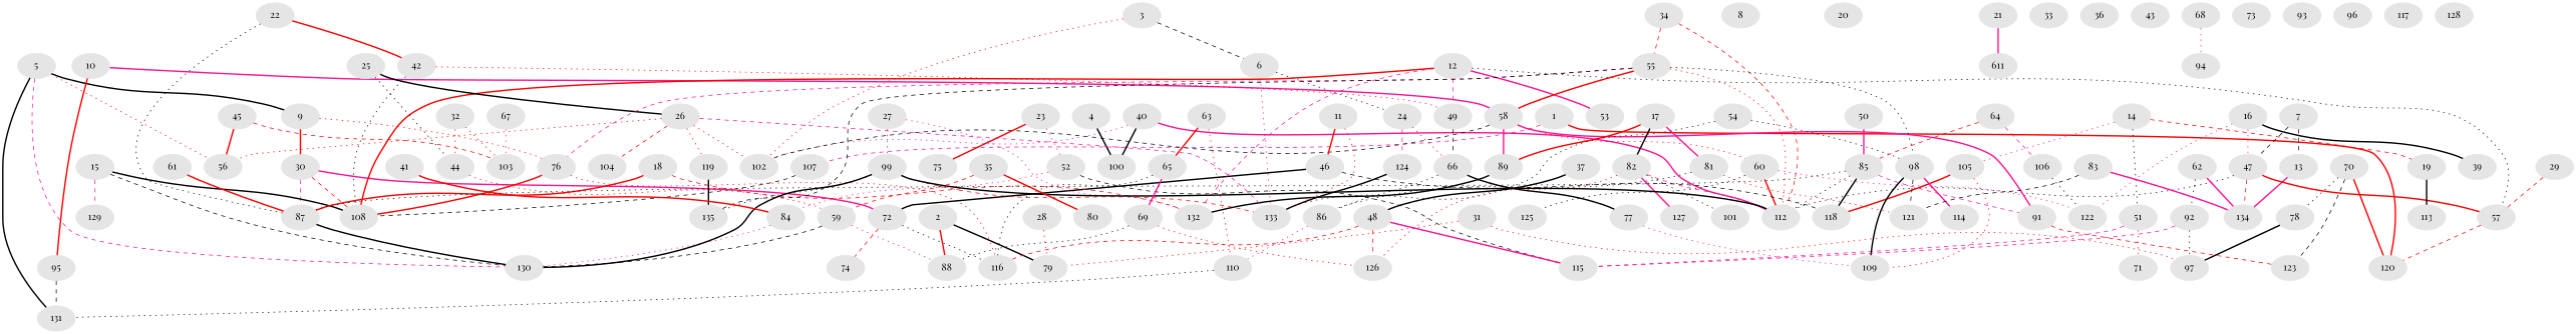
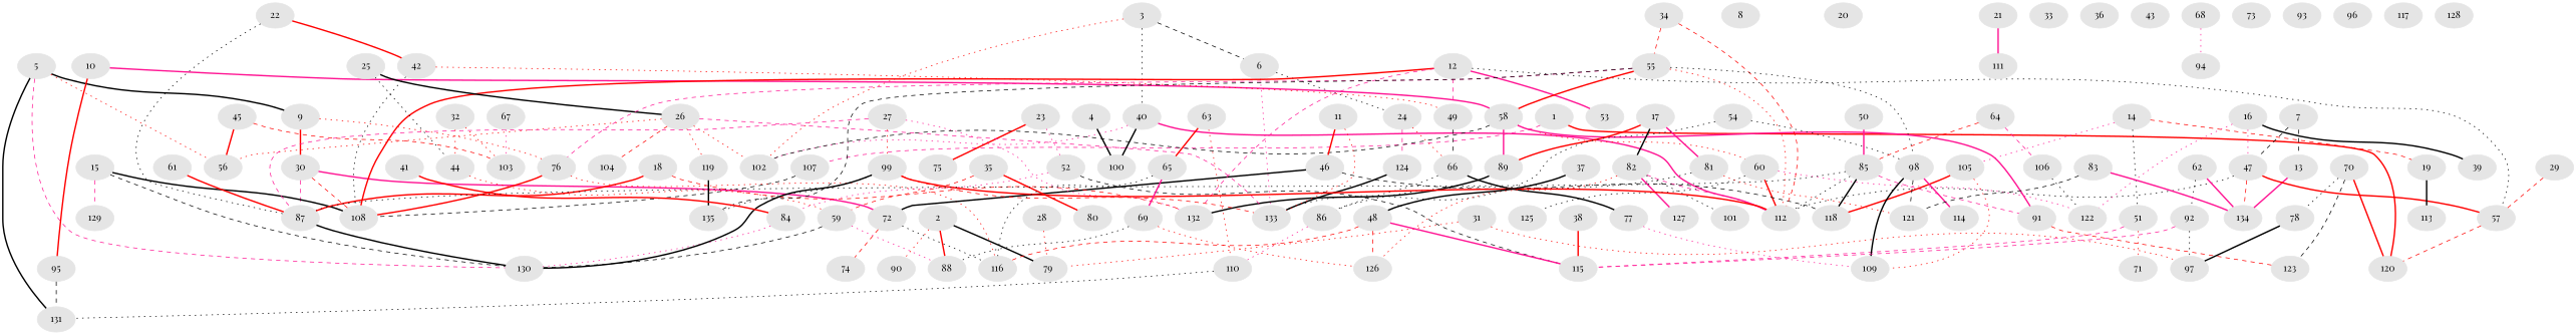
  graph {
    fontname="Playfair Display"
    node [color=gray90 fontname="Playfair Display" style=filled]
    edge [color=red fontname="Playfair Display" style=dotted]
    1
    107
    120
    108
    2
    79
    88
+   90
    3
    6
    40
    102
    24
    133
    100
    112
    4
    5
    9
    56
    130
    131
    30
    76
    66
    124
    7
    13
    47
    134
    57
    8
    87
    72
    116
    10
    58
    95
    89
    60
    91
    11
    46
    118
    12
    49
    53
    132
    14
    19
    51
    105
    113
    115
    71
    109
    15
    129
    16
    39
    122
    17
    81
    82
    86
    121
    126
    101
    127
    18
    20
    21
-   111 [label=611]
+   111
    22
    42
    23
    52
    75
    84
    77
    25
    26
    44
    104
    119
    59
    135
    27
    99
    28
    29
    74
    31
    97
    32
    103
    33
    34
    55
    98
    35
    80
    36
    37
    48
+   38
    92
    41
    43
    45
    50
    85
    54
    114
    125
    123
    61
    62
    63
    65
    110
    69
    64
    106
    67
    68
    94
    70
    78
    73
    83
    93
    96
    117
    128
    1 -- 107 [color=deeppink style=dashed]
    1 -- 120 [style=bold]
    107 -- 108 [color=black style=dashed]
    2 -- 79 [color=black style=bold]
    2 -- 88 [style=bold]
+   2 -- 90
    3 -- 6 [color=black style=dashed]
+   3 -- 40 [color=black]
    3 -- 102
    6 -- 24 [color=black]
    6 -- 133 [color=deeppink]
    40 -- 102 [color=deeppink]
    40 -- 100 [color=black style=bold]
    40 -- 112 [color=deeppink style=bold]
    24 -- 66
    24 -- 124 [color=deeppink style=dashed]
    4 -- 100 [color=black style=bold]
    5 -- 9 [color=black style=bold]
    5 -- 56
    5 -- 130 [color=deeppink style=dashed]
    5 -- 131 [color=black style=bold]
    9 -- 30 [style=bold]
    9 -- 76
    30 -- 108 [style=dashed]
    30 -- 87 [color=deeppink style=dashed]
    30 -- 72 [color=deeppink style=bold]
    76 -- 108 [style=bold]
    76 -- 116
    66 -- 86 [color=black]
    66 -- 77 [color=black style=bold]
    124 -- 133 [color=black style=bold]
    7 -- 13 [color=black style=dashed]
    7 -- 47 [color=black style=dashed]
    13 -- 134 [color=deeppink style=bold]
    47 -- 112 [color=black]
    47 -- 134 [style=dashed]
    47 -- 57 [style=bold]
    57 -- 120 [style=dashed]
    87 -- 130 [color=black style=bold]
    72 -- 116 [color=black]
    72 -- 74 [style=dashed]
    10 -- 58 [color=deeppink style=bold]
    10 -- 95 [style=bold]
    58 -- 102 [color=black style=dashed]
    58 -- 89 [color=deeppink style=bold]
    58 -- 60
    58 -- 91 [color=deeppink style=bold]
    95 -- 131 [color=black style=dashed]
    89 -- 132 [color=black style=bold]
    60 -- 112 [style=bold]
    60 -- 122 [color=deeppink]
    60 -- 125 [color=black]
    91 -- 123 [style=dashed]
    11 -- 133
    11 -- 46 [style=bold]
    46 -- 72 [color=black style=bold]
    46 -- 118 [color=black style=dashed]
    12 -- 108 [style=bold]
    12 -- 57 [color=black]
    12 -- 49 [color=deeppink style=dashed]
    12 -- 53 [color=deeppink style=bold]
    12 -- 132 [color=deeppink style=dashed]
    49 -- 66 [color=black style=dashed]
    14 -- 19 [style=dashed]
    14 -- 51 [color=black]
    14 -- 105 [color=deeppink]
    19 -- 113 [color=black style=bold]
    51 -- 115 [color=deeppink style=dashed]
    51 -- 71
    105 -- 118 [style=bold]
    105 -- 109
    15 -- 108 [color=black style=bold]
    15 -- 130 [color=black style=dashed]
    15 -- 129 [color=deeppink style=dashed]
    16 -- 47 [color=deeppink]
    16 -- 39 [color=black style=bold]
    16 -- 122 [color=deeppink]
    17 -- 89 [style=bold]
    17 -- 81 [color=deeppink style=bold]
    17 -- 82 [color=black style=bold]
    81 -- 86 [color=black]
    81 -- 121
    82 -- 112 [color=deeppink style=dashed]
    82 -- 126
    82 -- 101 [color=black]
    82 -- 127 [color=deeppink style=bold]
    86 -- 110 [color=deeppink]
    18 -- 87 [style=bold]
    18 -- 132 [style=dashed]
    21 -- 111 [color=deeppink style=bold]
    22 -- 87 [color=black]
    22 -- 42 [style=bold]
    42 -- 108 [color=black]
    42 -- 49
    23 -- 52 [color=deeppink]
    23 -- 75 [style=bold]
    52 -- 115 [color=black style=dashed]
    52 -- 84 [color=deeppink]
    84 -- 130 [color=deeppink]
    77 -- 109 [color=deeppink]
    25 -- 26 [color=black style=bold]
    25 -- 44 [color=black]
    26 -- 102
    26 -- 133 [color=deeppink style=dashed]
    26 -- 56
    26 -- 104 [style=dashed]
    26 -- 119
    44 -- 59
    119 -- 135 [color=black style=bold]
    59 -- 88 [color=deeppink]
    59 -- 130 [color=black style=dashed]
+   27 -- 87 [color=deeppink style=dashed]
    27 -- 132 [color=deeppink]
    27 -- 99
    99 -- 133 [style=dashed]
-   99 -- 112 [color=black style=bold]
+   99 -- 112 [style=bold]
    99 -- 130 [color=black style=bold]
    99 -- 135 [color=black]
    28 -- 79
    29 -- 57 [style=dashed]
    31 -- 79
    31 -- 97
    32 -- 44
    32 -- 103
    34 -- 112 [style=dashed]
    34 -- 55 [style=dashed]
    55 -- 112
    55 -- 76 [color=deeppink style=dashed]
    55 -- 58 [style=bold]
    55 -- 135 [color=black style=dashed]
    55 -- 98 [color=black]
    98 -- 109 [color=black style=bold]
    98 -- 121 [color=black style=dashed]
    98 -- 114 [color=deeppink style=bold]
    35 -- 59 [style=dashed]
    35 -- 80 [style=bold]
    37 -- 48 [color=black style=bold]
    48 -- 116 [style=dashed]
    48 -- 115 [color=deeppink style=bold]
    48 -- 126 [style=dashed]
+   38 -- 115 [style=bold]
    92 -- 115 [color=deeppink style=dashed]
    92 -- 97 [color=black]
    41 -- 84 [style=bold]
    45 -- 56 [style=bold]
    45 -- 103 [style=dashed]
    50 -- 85 [color=deeppink style=bold]
    85 -- 112 [color=black]
    85 -- 87 [color=black]
    85 -- 91 [color=deeppink style=dashed]
    85 -- 118 [color=black style=bold]
    54 -- 133 [color=black]
    54 -- 98 [color=black]
    61 -- 87 [style=bold]
    62 -- 134 [color=deeppink style=bold]
    62 -- 92 [color=black]
    63 -- 65 [style=bold]
    63 -- 110
    65 -- 116 [color=black]
    65 -- 69 [color=deeppink style=bold]
    110 -- 131 [color=black]
    69 -- 88 [color=black]
    69 -- 126
    64 -- 85 [style=dashed]
    64 -- 106 [color=deeppink style=dashed]
    106 -- 122 [color=black]
    67 -- 103 [color=deeppink]
    68 -- 94 [color=deeppink]
    70 -- 120 [style=bold]
    70 -- 123 [color=black style=dashed]
    70 -- 78 [color=black]
    78 -- 97 [color=black style=bold]
    83 -- 134 [color=deeppink style=bold]
    83 -- 121 [color=black style=dashed]
  }
